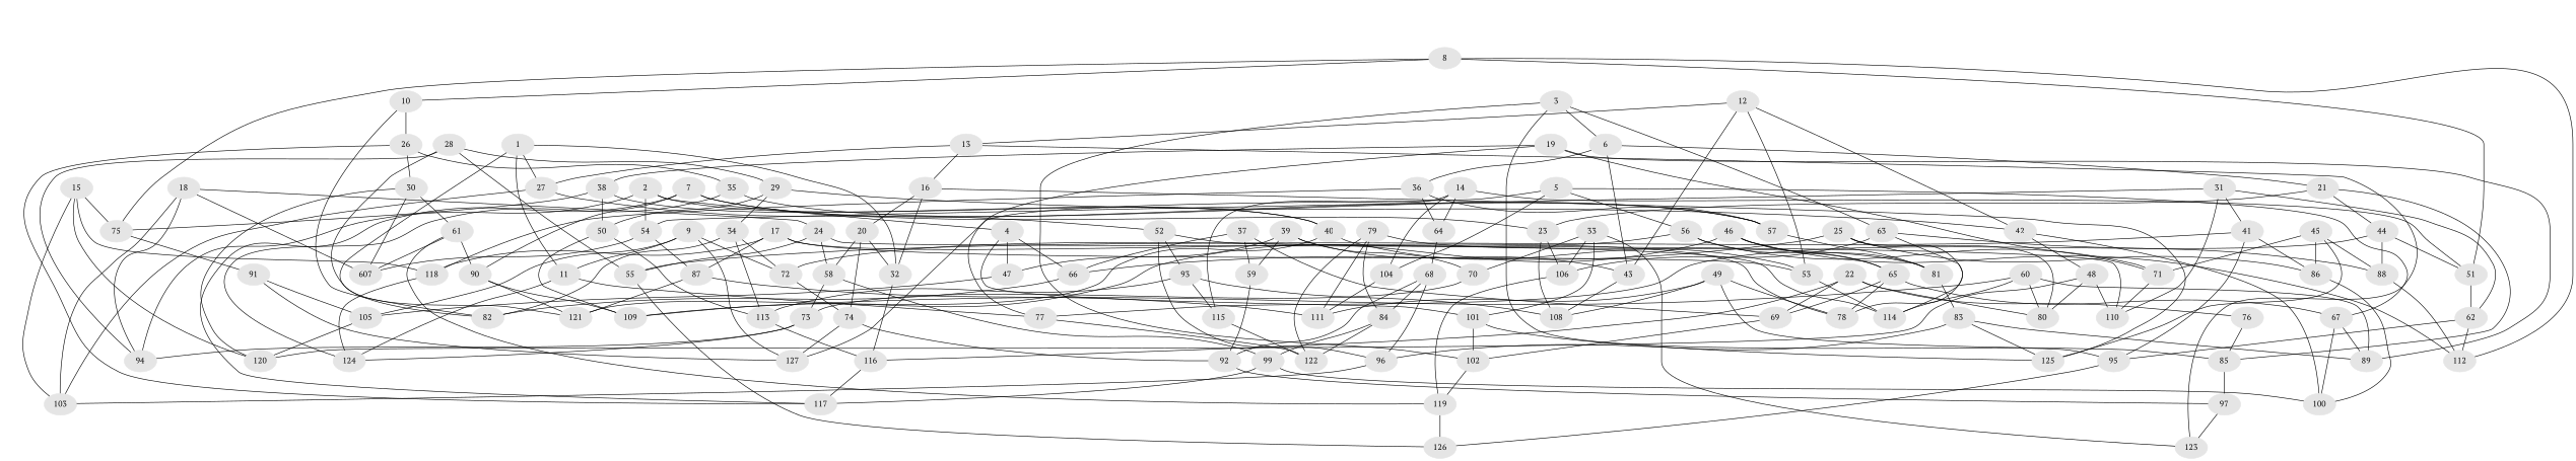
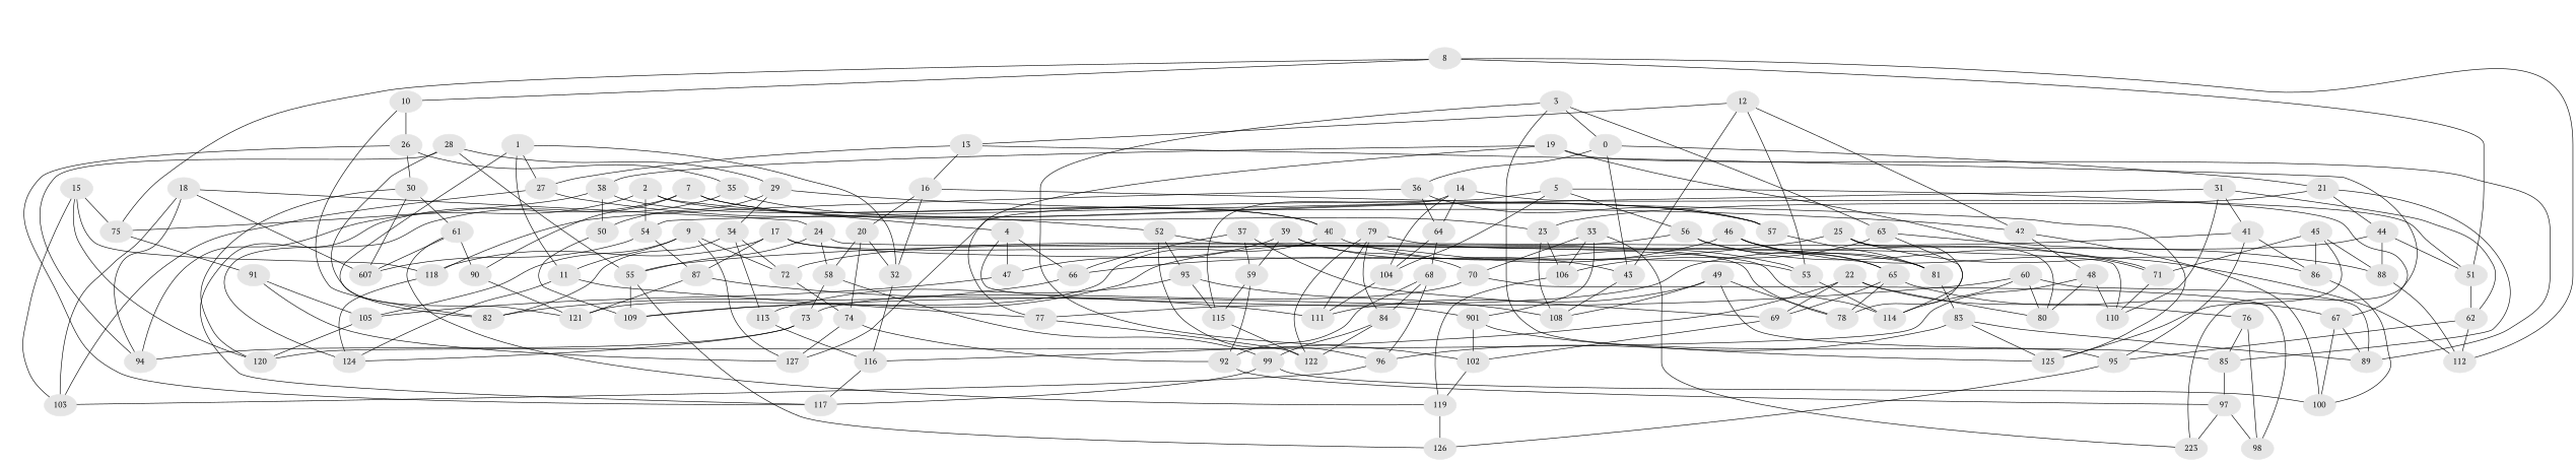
  graph {
    fontname="PT Serif"
    node [color=gray90 fontname="PT Serif" style=filled]
    edge [fontname="PT Serif"]
    1
    11
    27
    32
    82
    77
    124
    103
    52
    116
    2
    4
    40
    54
    94
    47
    66
-   101
+   101 [label=901]
    53
    121
    87
    n22 [label=607]
    3
-   6
+   6 [label=0]
    63
    95
    102
    21
    36
    43
    78
    106
    88
    126
    119
    105
    125
    5
    56
    67
    104
    127
    72
    71
    65
    89
    100
    111
    23
    44
    85
    57
    64
    118
    108
    7
    90
    117
    81
    109
    8
    10
    51
    75
    112
    26
    62
    91
    9
    74
    120
    30
    35
    122
    12
    13
    42
    16
-   123
+   123 [label=223]
    48
    114
    20
    14
    115
    68
    15
    58
    17
    18
    24
    55
    110
    19
    38
    50
    73
    99
    92
    97
    22
    69
    76
    80
+   98
    25
    86
    61
    93
    96
    28
    29
    34
    113
    31
    41
    33
    70
    37
    59
    39
    45
    46
    83
    49
    60
    84
    79
    1 -- 11
    1 -- 27
    1 -- 32
    1 -- 82
    11 -- 77
    11 -- 124
    27 -- 103
    27 -- 52
    32 -- 116
    77 -- 122
    52 -- 114
    52 -- 93
    52 -- 96
    116 -- 117
    2 -- 4
    2 -- 40
    2 -- 54
    2 -- 94
    4 -- 47
    4 -- 66
    4 -- 101
    40 -- 53
    40 -- 121
    54 -- 87
    54 -- n22
    47 -- 105
    66 -- 82
    101 -- 102
    101 -- 125
    53 -- 114
    87 -- 121
    87 -- 111
    3 -- 6
    3 -- 63
    3 -- 95
    3 -- 102
    6 -- 21
    6 -- 36
    6 -- 43
    63 -- 78
    63 -- 106
    63 -- 88
    95 -- 126
    102 -- 119
    21 -- 23
    21 -- 44
    21 -- 85
    36 -- 57
    36 -- 64
    36 -- 118
    43 -- 108
    106 -- 119
    88 -- 112
    119 -- 126
    105 -- 120
    5 -- 56
    5 -- 67
    5 -- 104
    5 -- 127
    56 -- 72
    56 -- 71
    56 -- 65
    67 -- 89
    67 -- 100
    104 -- 111
    72 -- 74
    71 -- 110
    65 -- 78
    65 -- 67
    65 -- 69
    23 -- 106
    23 -- 108
    44 -- 77
    44 -- 88
    44 -- 51
    85 -- 97
    57 -- 81
+   64 -- 104
    64 -- 68
    118 -- 124
    7 -- 23
    7 -- 57
    7 -- 90
    7 -- 117
    90 -- 121
-   90 -- 109
+   55 -- 109
    81 -- 83
    8 -- 10
    8 -- 51
    8 -- 75
    8 -- 112
    10 -- 82
    10 -- 26
    51 -- 62
    75 -- 91
    26 -- 117
    26 -- 30
    26 -- 35
    62 -- 95
    62 -- 112
    91 -- 105
    91 -- 127
    9 -- 11
    9 -- 105
    9 -- 127
    9 -- 72
    74 -- 127
    74 -- 92
    30 -- n22
    30 -- 120
    30 -- 61
    35 -- 124
    35 -- 57
    12 -- 53
    12 -- 43
    12 -- 13
    12 -- 42
    13 -- 27
    13 -- 16
    13 -- 123
    42 -- 100
    42 -- 48
    16 -- 32
    16 -- 125
    16 -- 20
    48 -- 120
    48 -- 110
    48 -- 80
    20 -- 32
    20 -- 74
    20 -- 58
    14 -- 104
    14 -- 64
    14 -- 51
    14 -- 115
    115 -- 122
    68 -- 92
    68 -- 96
    68 -- 84
    15 -- 103
    15 -- 118
    15 -- 75
    15 -- 120
    58 -- 73
    58 -- 99
    17 -- 53
    17 -- 87
    17 -- 78
    17 -- 118
    18 -- 103
    18 -- 94
    18 -- n22
    18 -- 24
    24 -- 58
    24 -- 55
    24 -- 110
    55 -- 126
    19 -- 77
    19 -- 71
    19 -- 89
    19 -- 38
    38 -- 40
    38 -- 75
    38 -- 50
    50 -- 109
-   50 -- 113
    73 -- 124
    73 -- 94
    99 -- 100
    99 -- 117
    92 -- 97
    97 -- 123
+   97 -- 98
    22 -- 116
    22 -- 69
    22 -- 76
    22 -- 80
    69 -- 102
    76 -- 85
+   76 -- 98
    25 -- 66
    25 -- 114
    25 -- 80
    25 -- 86
    86 -- 100
    61 -- n22
    61 -- 119
    61 -- 90
    93 -- 108
    93 -- 115
    93 -- 113
    96 -- 103
    28 -- 94
    28 -- 121
    28 -- 55
    28 -- 29
    29 -- 42
    29 -- 50
    29 -- 34
    34 -- 82
    34 -- 72
    34 -- 113
    113 -- 116
    31 -- 54
    31 -- 62
    31 -- 110
    31 -- 41
    41 -- 95
    41 -- 55
    41 -- 86
    33 -- 101
    33 -- 106
    33 -- 123
    33 -- 70
    70 -- 73
+   70 -- 98
    37 -- 66
    37 -- 69
    37 -- 59
+   59 -- 115
    59 -- 92
    39 -- 47
    39 -- 43
    39 -- 70
    39 -- 59
    45 -- 88
    45 -- 125
    45 -- 71
    45 -- 86
    46 -- 65
    46 -- 81
    46 -- 109
    46 -- 112
    83 -- 125
    83 -- 89
    83 -- 96
    49 -- 78
    49 -- 111
    49 -- 85
    49 -- 108
    60 -- 89
    60 -- 109
    60 -- 114
    60 -- 80
    84 -- 122
    84 -- 99
    79 -- 111
    79 -- 81
    79 -- 122
    79 -- 84
  }
